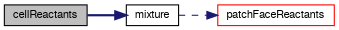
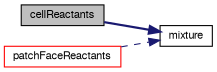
  digraph {
    rankdir=LR
    node [color=black fontname=FreeSans fontsize=10 shape=record]
    edge [color=midnightblue fontname=FreeSans fontsize=10 labelfontname=FreeSans labelfontsize=10]
    n1 [fillcolor=grey75 fontcolor=black height=0.2 label=cellReactants style=filled width=0.4]
    n2 [height=0.2 label=mixture width=0.4]
    n3 [color=red height=0.2 label=patchFaceReactants width=0.4]
    n1 -> n2 [style=bold]
-   n2 -> n3 [style=dashed]
+   n3 -> n2 [style=dashed]
  }
